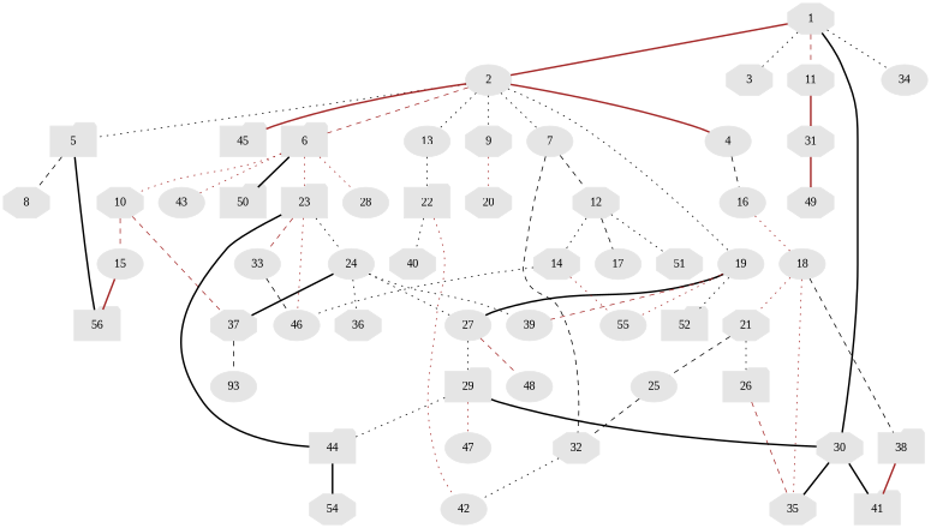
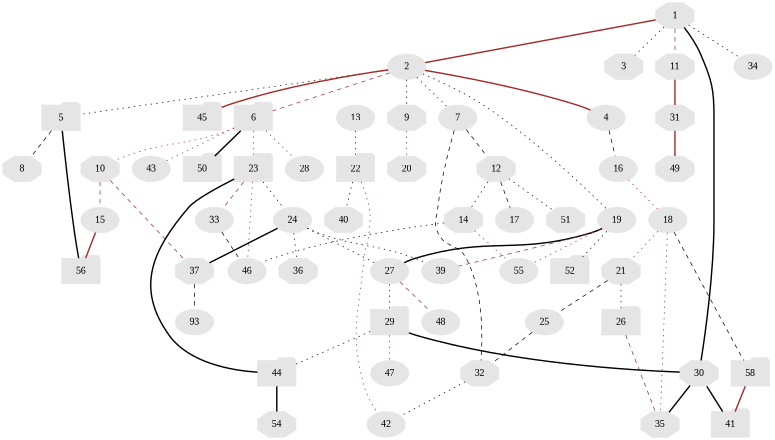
  graph {
    fontname="Liberation Serif"
    node [color=gray90 fontname="Liberation Serif" shape=ellipse style=filled]
    edge [color=black fontname="Liberation Serif" style=dotted]
    1 [shape=octagon]
    2
    3 [shape=octagon]
    11 [shape=octagon]
    30 [shape=octagon]
    34
    4
    5 [shape=folder]
    6 [shape=folder]
    7
    9 [shape=octagon]
    13
    19
    45 [shape=folder]
    31 [shape=octagon]
    35 [shape=octagon]
    41 [shape=folder]
    16
    8 [shape=octagon]
    56 [shape=folder]
    10 [shape=octagon]
    23 [shape=folder]
    28
    43
    50 [shape=folder]
    12 [shape=octagon]
    32 [shape=octagon]
    20 [shape=octagon]
    22 [shape=folder]
    55
    27
    39
    52 [shape=folder]
    18
    15
    37 [shape=octagon]
    46
    24
    33
    44 [shape=folder]
    14 [shape=octagon]
    17
    51 [shape=octagon]
    42
    n45 [label=93]
    49 [shape=octagon]
    40 [shape=octagon]
    21 [shape=octagon]
-   38 [shape=folder]
+   38 [shape=folder label=58]
    25
    26 [shape=folder]
    29 [shape=folder]
    48
    36 [shape=octagon]
    54 [shape=octagon]
    47
    1 -- 2 [color=brown style=bold]
    1 -- 3
    1 -- 11 [color=brown style=dashed]
    1 -- 30 [style=bold]
    1 -- 34
    2 -- 4 [color=brown style=bold]
    2 -- 5
    2 -- 6 [color=brown style=dashed]
    2 -- 7
    2 -- 9
-   2 -- 13
    2 -- 19
    2 -- 45 [color=brown style=bold]
    11 -- 31 [color=brown style=bold]
    30 -- 35 [style=bold]
    30 -- 41 [style=bold]
    4 -- 16 [style=dashed]
    5 -- 8 [style=dashed]
    5 -- 56 [style=bold]
    6 -- 10 [color=brown]
    6 -- 23 [color=brown]
    6 -- 28 [color=brown]
    6 -- 43 [color=brown]
    6 -- 50 [style=bold]
    7 -- 12 [style=dashed]
    7 -- 32 [style=dashed]
    9 -- 20 [color=brown]
    13 -- 22
    19 -- 55 [color=brown]
    19 -- 27 [style=bold]
    19 -- 39 [color=brown style=dashed]
    19 -- 52
    31 -- 49 [color=brown style=bold]
    16 -- 18 [color=brown]
    10 -- 15 [color=brown style=dashed]
    10 -- 37 [color=brown style=dashed]
    23 -- 46 [color=brown]
    23 -- 24
    23 -- 33 [color=brown style=dashed]
    23 -- 44 [style=bold]
    12 -- 14
    12 -- 17 [style=dashed]
    12 -- 51
    32 -- 42
    22 -- 42 [color=brown]
    22 -- 40
    27 -- 29
    27 -- 48 [color=brown style=dashed]
    18 -- 35 [color=brown]
    18 -- 21 [color=brown]
    18 -- 38 [style=dashed]
    15 -- 56 [color=brown style=bold]
    37 -- n45 [style=dashed]
    24 -- 27
    24 -- 39
    24 -- 37 [style=bold]
    24 -- 36
    33 -- 46 [style=dashed]
    44 -- 54 [style=bold]
    14 -- 55 [color=brown]
    14 -- 46
    21 -- 25 [style=dashed]
    21 -- 26
    38 -- 41 [color=brown style=bold]
    25 -- 32 [style=dashed]
    26 -- 35 [color=brown style=dashed]
    29 -- 30 [style=bold]
    29 -- 44
    29 -- 47 [color=brown]
  }
